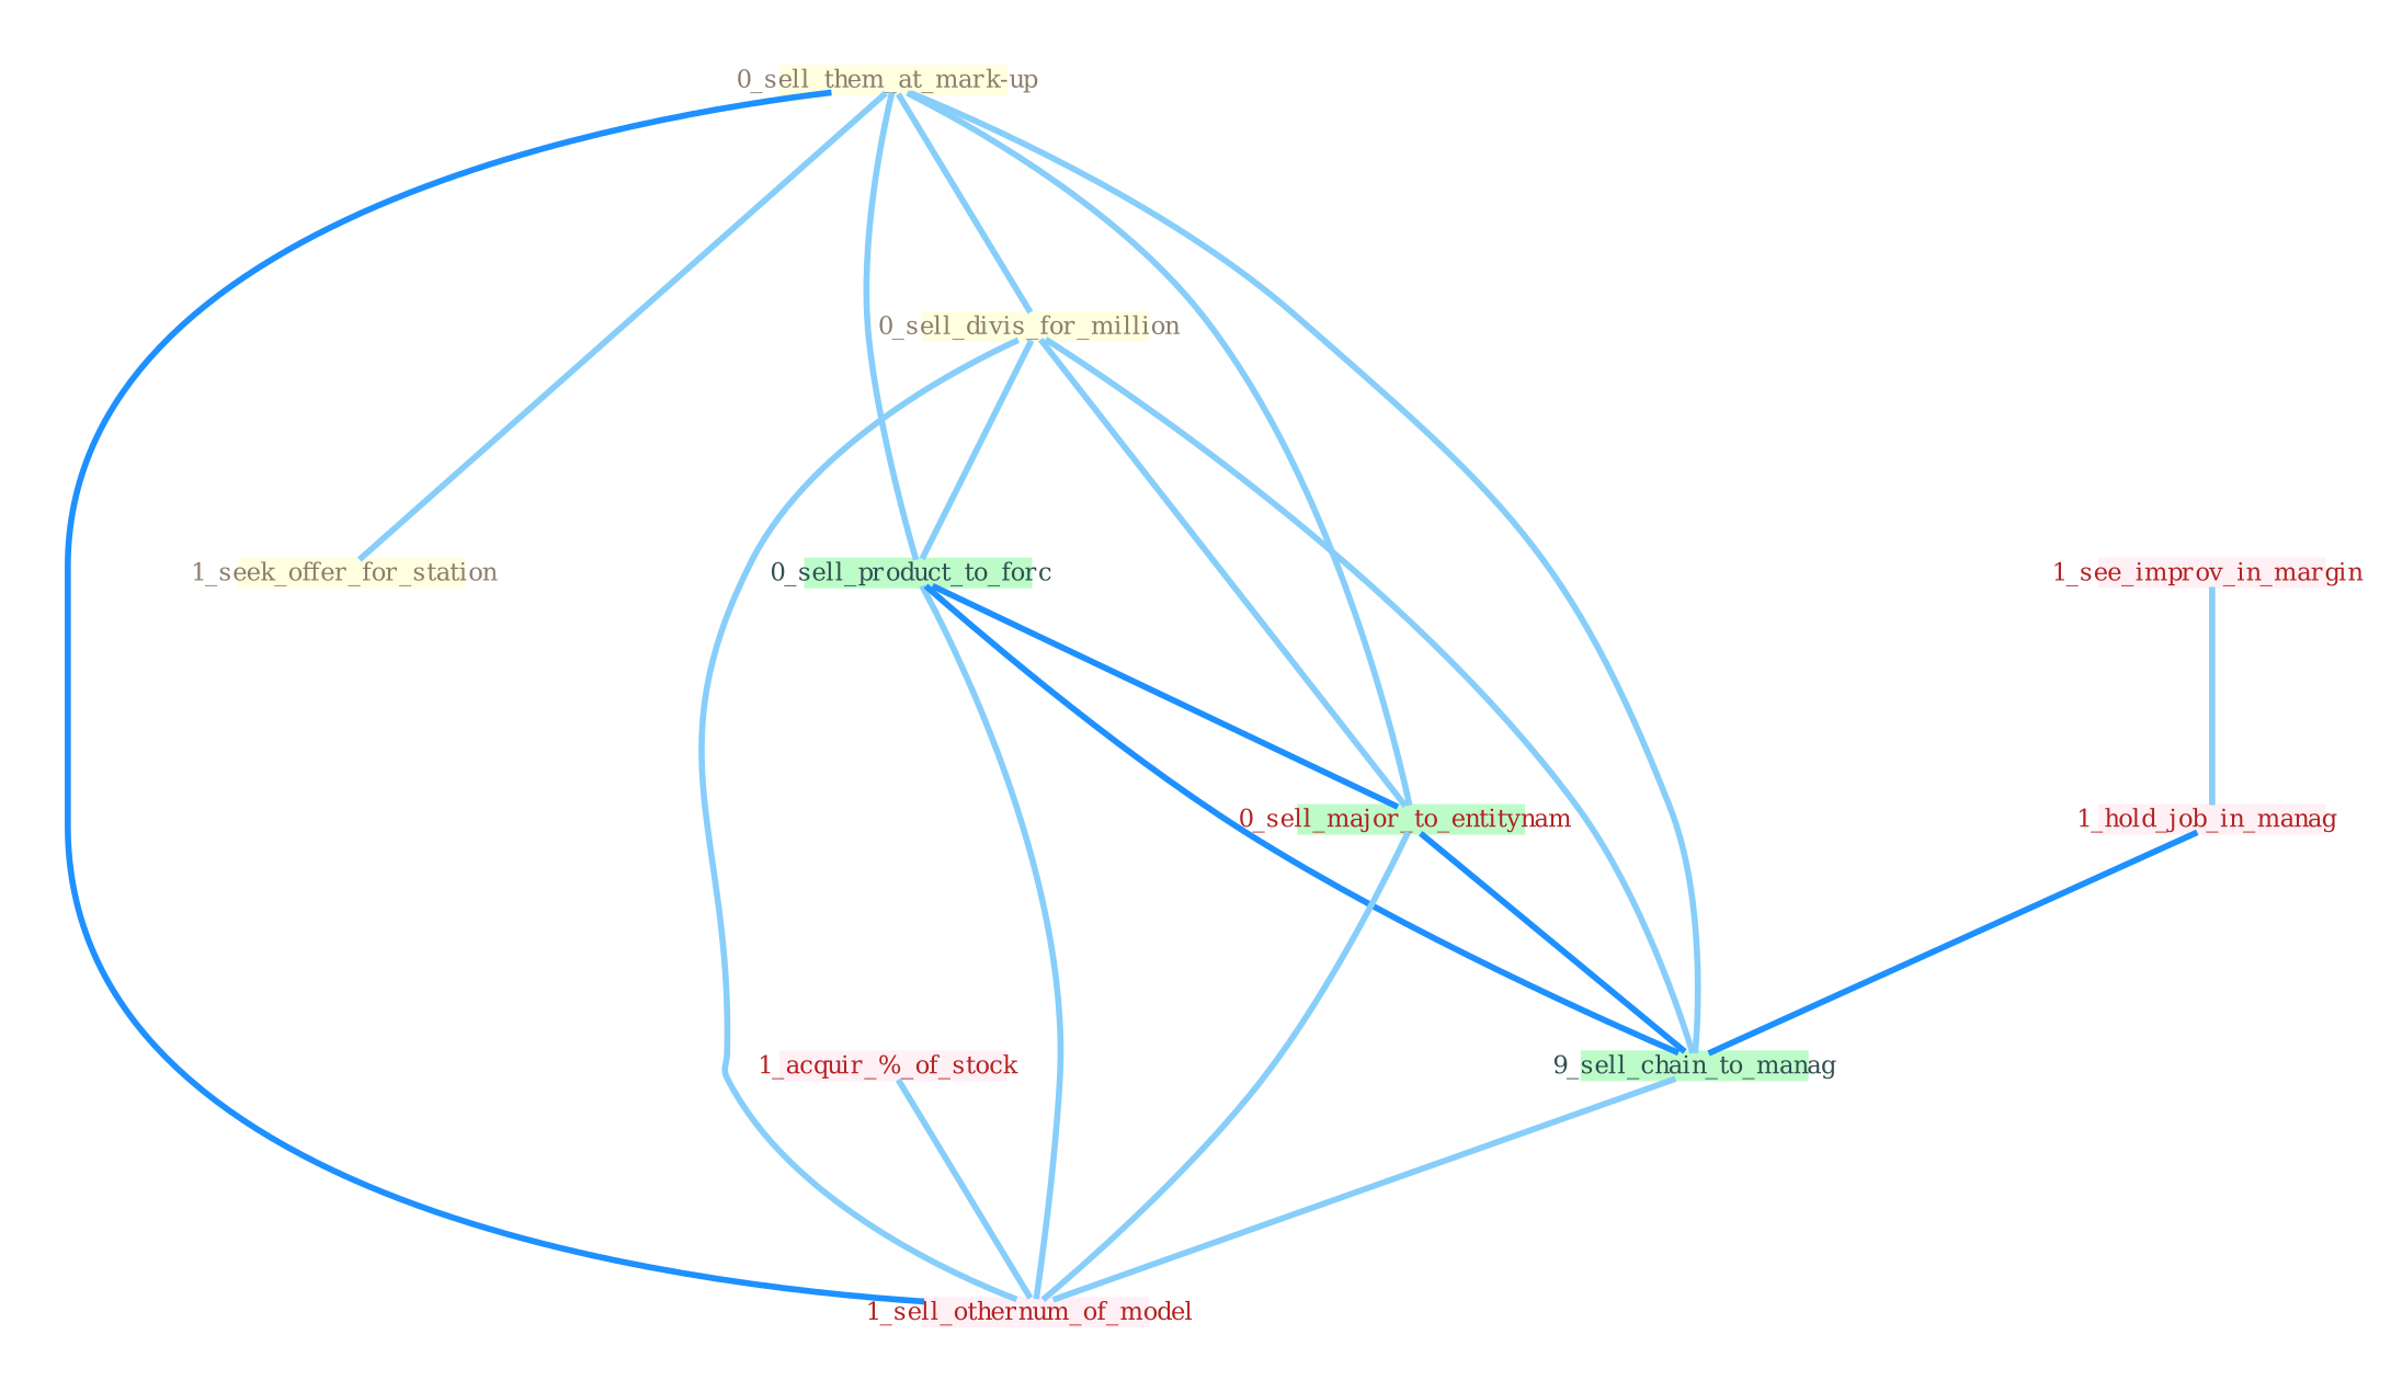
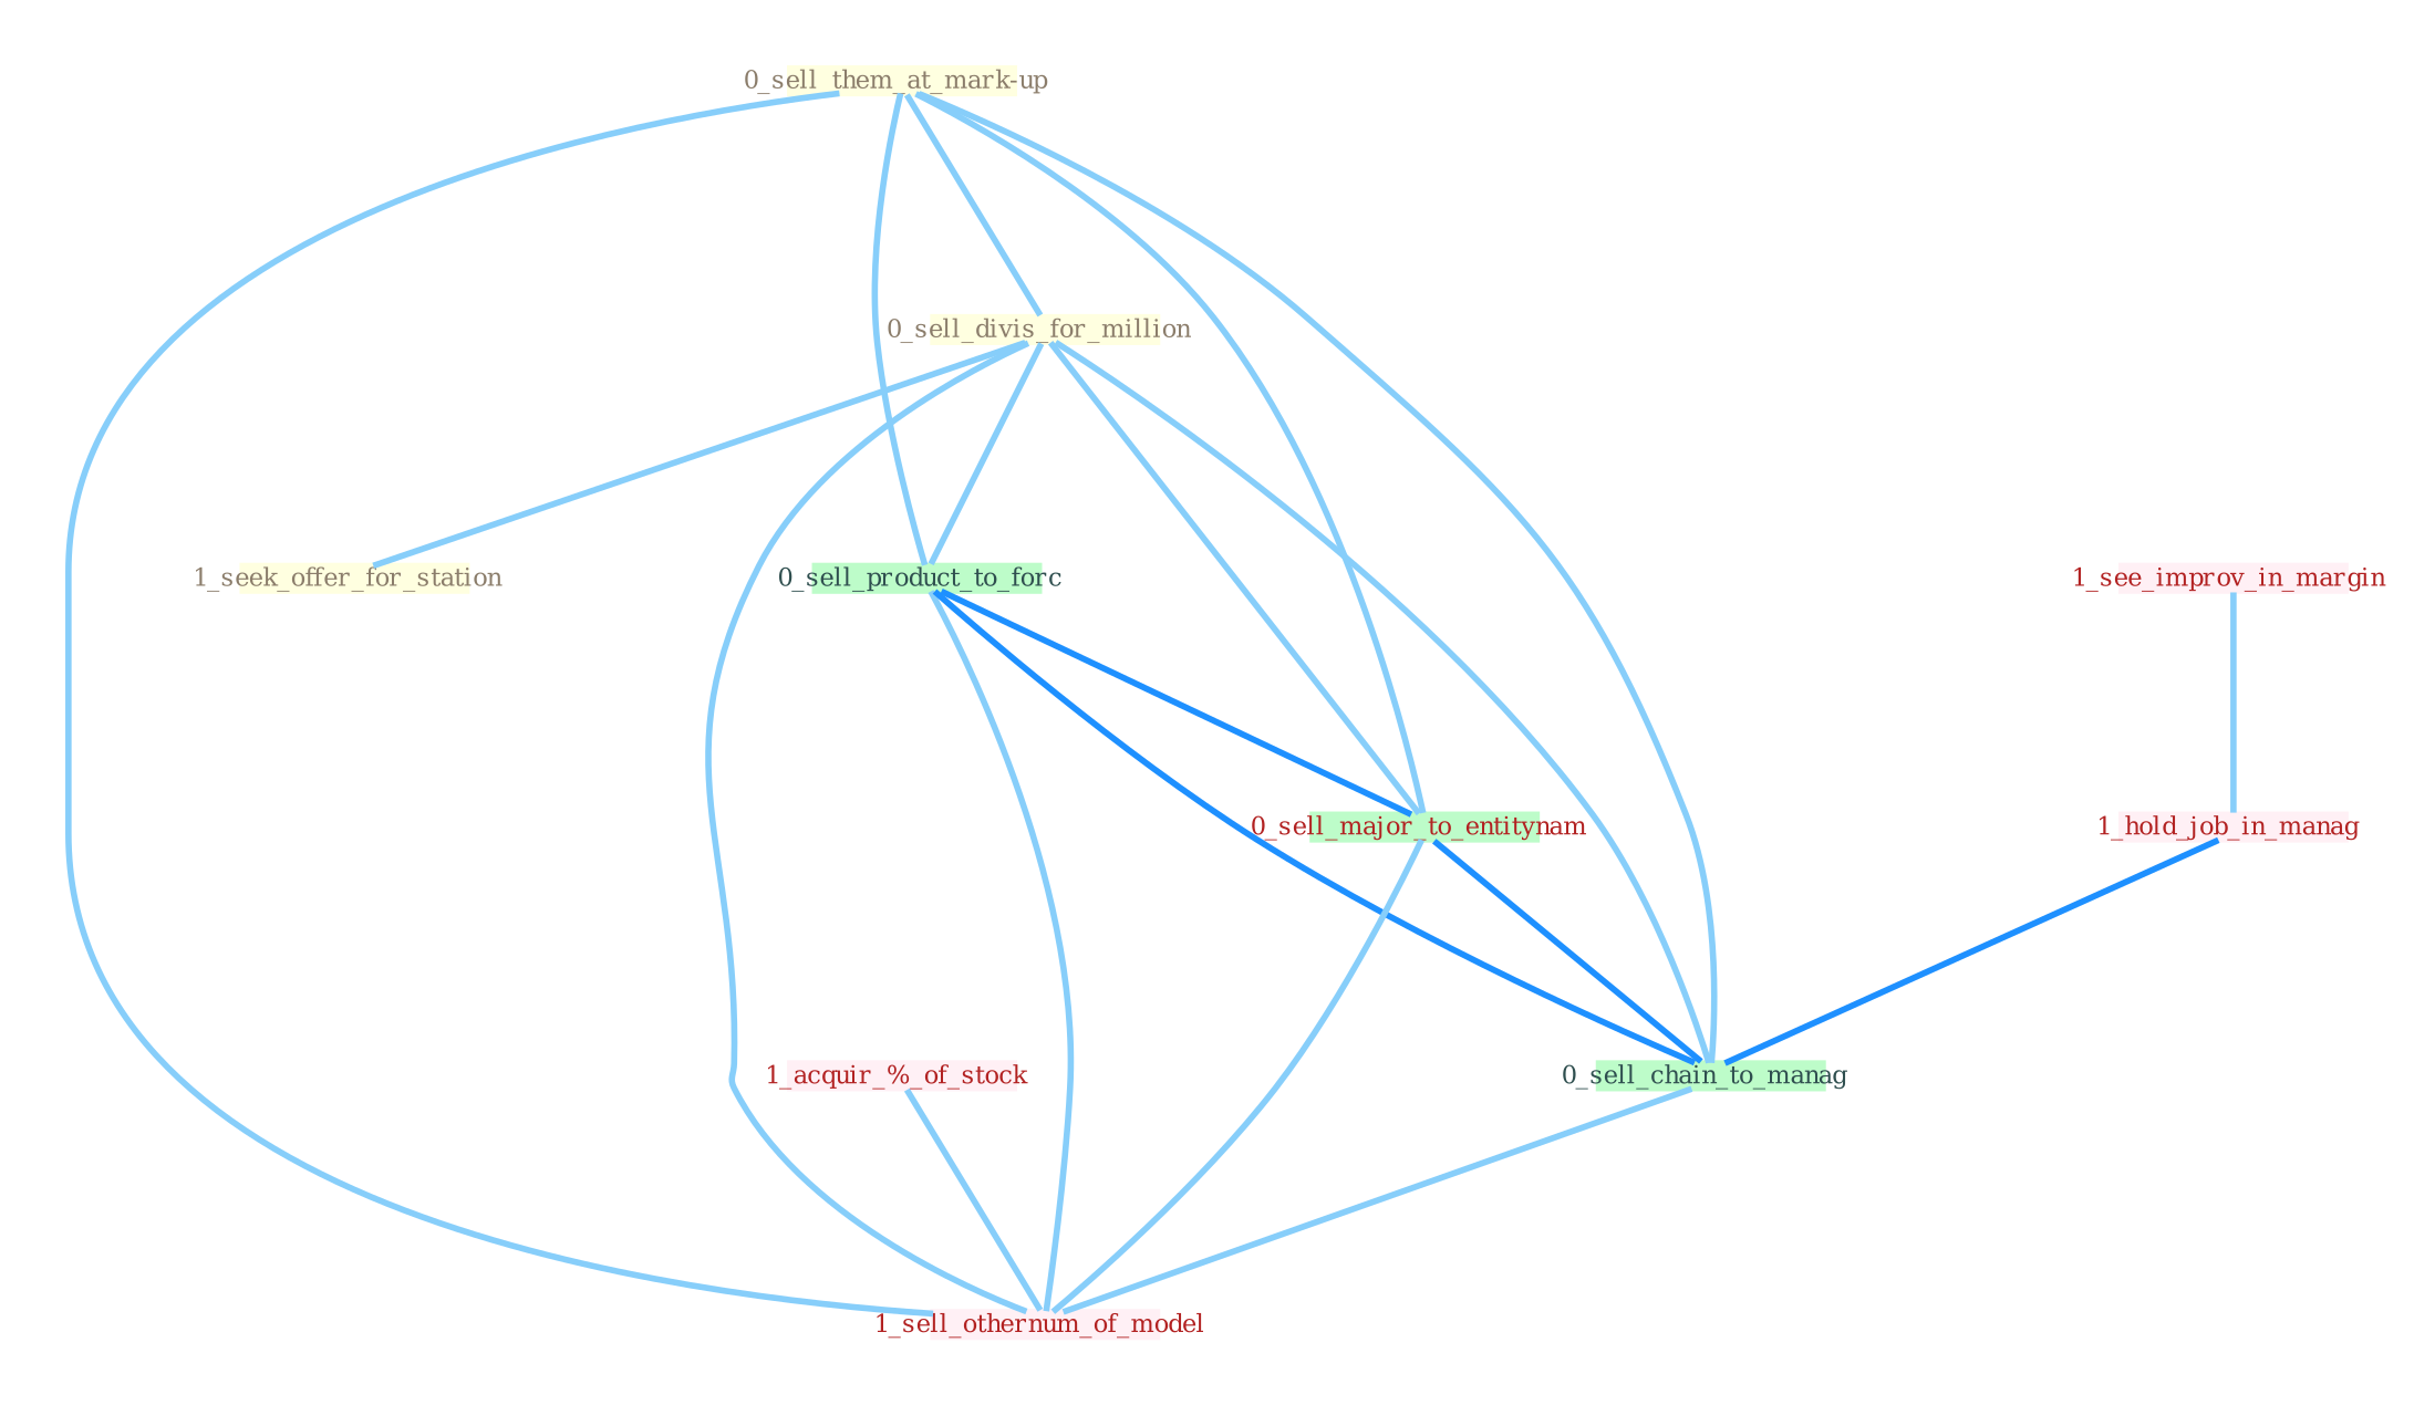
  graph {
    node [color="#fff0f5" fixedsize=true fontcolor="#b22222" fontsize=4 shape=polygon style=filled]
    edge [color="#87cefa" w=1]
    "0_sell_them_at_mark-up " [color="#ffffe0" fontcolor="#8b7d6b" height=.06 width=.5]
    "0_sell_divis_for_million " [color="#ffffe0" fontcolor="#8b7d6b" height=.06 width=.5]
    "1_seek_offer_for_station " [color="#ffffe0" fontcolor="#8b7d6b" height=.06 width=.5]
    "1_see_improv_in_margin " [height=.06 width=.5]
    "1_acquir_%_of_stock " [height=.06 width=.5]
    "1_hold_job_in_manag " [height=.06 width=.5]
    "1_sell_othernum_of_model " [height=.06 width=.5]
    "0_sell_product_to_forc " [color="#BDFCC9" fontcolor="#2f4f4f" height=.06 width=.5]
    "0_sell_major_to_entitynam " [color="#BDFCC9" height=.06 width=.5]
-   "0_sell_chain_to_manag " [color="#BDFCC9" fontcolor="#2f4f4f" height=.06 width=.5 label="9_sell_chain_to_manag"]
+   "0_sell_chain_to_manag " [color="#BDFCC9" fontcolor="#2f4f4f" height=.06 width=.5]
    subgraph sub_1 {
      "0_sell_them_at_mark-up "
      "0_sell_divis_for_million "
      "1_seek_offer_for_station "
    }
    subgraph sub_2 {
      "1_see_improv_in_margin "
      "1_acquir_%_of_stock "
      "1_hold_job_in_manag "
      "1_sell_othernum_of_model "
    }
    "0_sell_them_at_mark-up " -- "0_sell_divis_for_million "
-   "0_sell_them_at_mark-up " -- "1_sell_othernum_of_model " [color="#1e90ff"]
+   "0_sell_them_at_mark-up " -- "1_sell_othernum_of_model "
    "0_sell_them_at_mark-up " -- "0_sell_product_to_forc "
    "0_sell_them_at_mark-up " -- "0_sell_major_to_entitynam "
    "0_sell_them_at_mark-up " -- "0_sell_chain_to_manag "
-   "0_sell_them_at_mark-up " -- "1_seek_offer_for_station "
+   "0_sell_divis_for_million " -- "1_seek_offer_for_station "
    "0_sell_divis_for_million " -- "1_sell_othernum_of_model "
    "0_sell_divis_for_million " -- "0_sell_product_to_forc "
    "0_sell_divis_for_million " -- "0_sell_major_to_entitynam "
    "0_sell_divis_for_million " -- "0_sell_chain_to_manag "
    "1_see_improv_in_margin " -- "1_hold_job_in_manag "
    "1_acquir_%_of_stock " -- "1_sell_othernum_of_model "
    "1_hold_job_in_manag " -- "0_sell_chain_to_manag " [color="#1e90ff"]
    "0_sell_product_to_forc " -- "1_sell_othernum_of_model "
    "0_sell_product_to_forc " -- "0_sell_major_to_entitynam " [color="#1e90ff" w=2]
    "0_sell_product_to_forc " -- "0_sell_chain_to_manag " [color="#1e90ff" w=2]
    "0_sell_major_to_entitynam " -- "1_sell_othernum_of_model "
    "0_sell_major_to_entitynam " -- "0_sell_chain_to_manag " [color="#1e90ff" w=2]
    "0_sell_chain_to_manag " -- "1_sell_othernum_of_model "
  }
